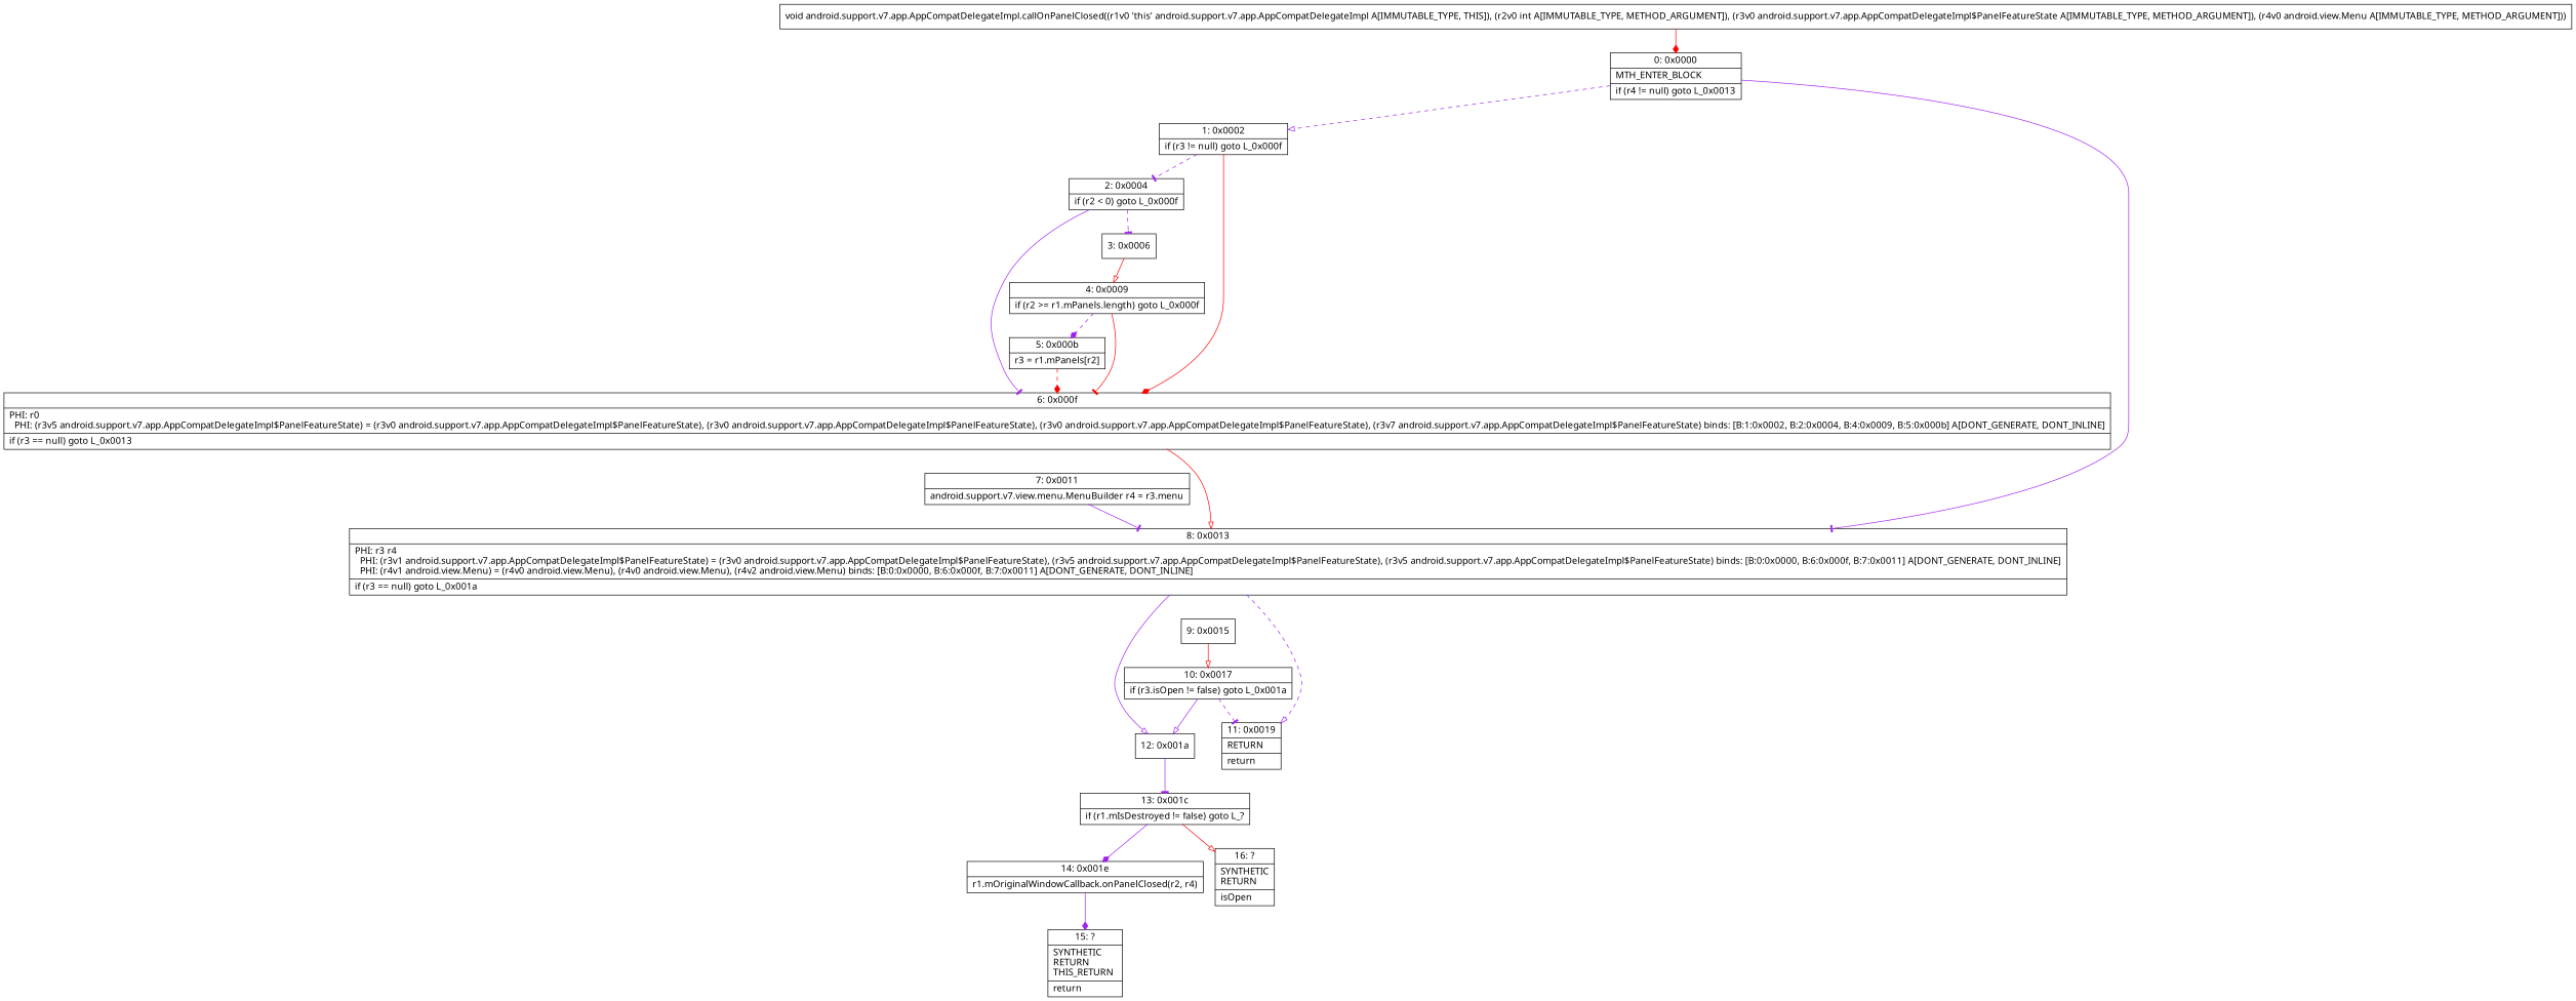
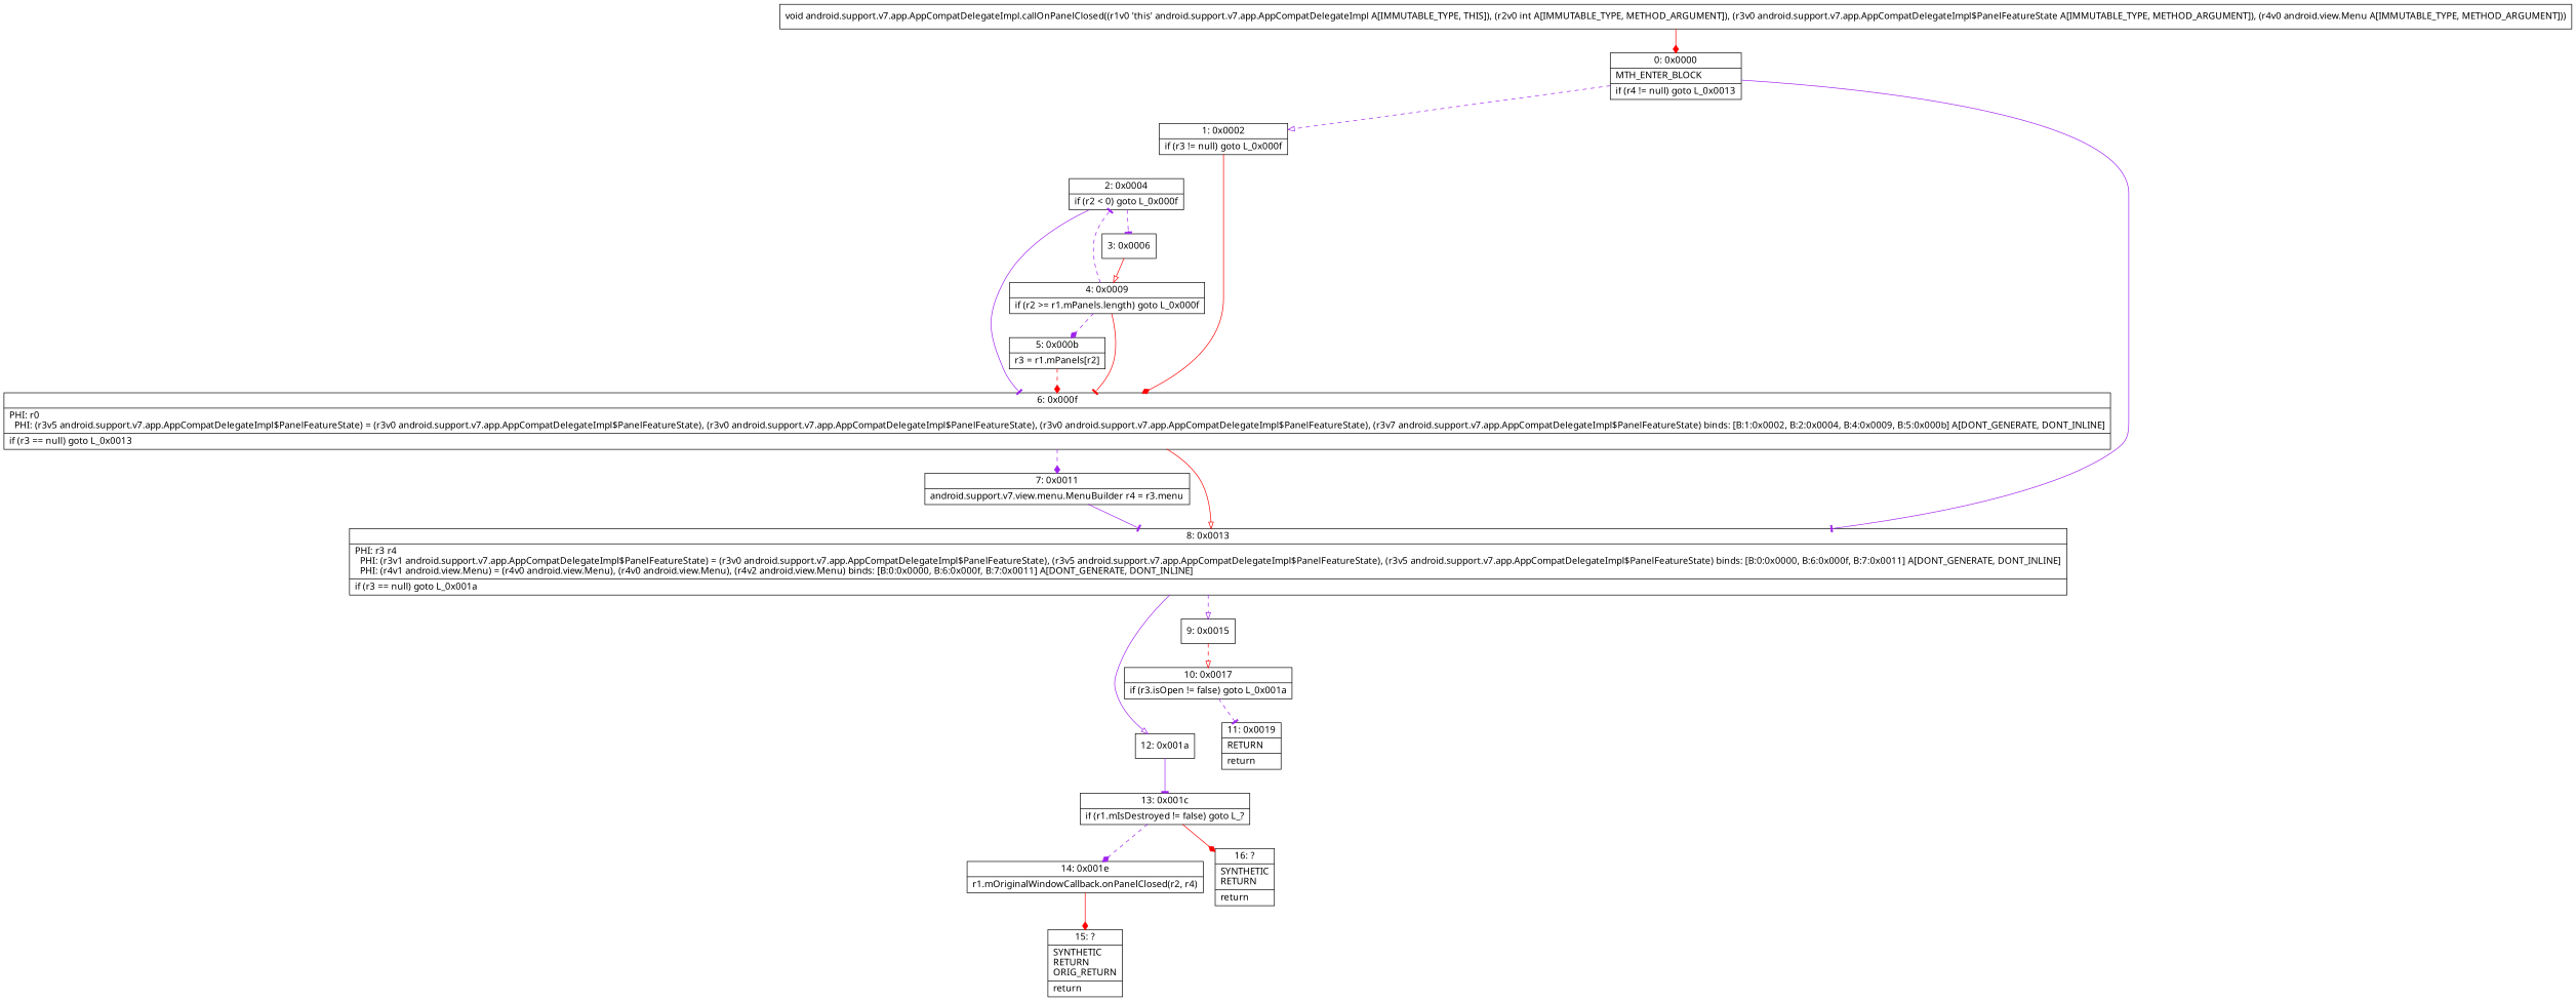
  digraph {
    fontname="Noto Sans"
    node [fontname="Noto Sans" shape=record]
    edge [arrowhead=onormal color=purple fontname="Noto Sans"]
    n1 [label="{0\:\ 0x0000|MTH_ENTER_BLOCK\l|if (r4 != null) goto L_0x0013\l}"]
    n2 [label="{1\:\ 0x0002|if (r3 != null) goto L_0x000f\l}"]
    n3 [label="{8\:\ 0x0013|PHI: r3 r4 \l  PHI: (r3v1 android.support.v7.app.AppCompatDelegateImpl$PanelFeatureState) = (r3v0 android.support.v7.app.AppCompatDelegateImpl$PanelFeatureState), (r3v5 android.support.v7.app.AppCompatDelegateImpl$PanelFeatureState), (r3v5 android.support.v7.app.AppCompatDelegateImpl$PanelFeatureState) binds: [B:0:0x0000, B:6:0x000f, B:7:0x0011] A[DONT_GENERATE, DONT_INLINE]\l  PHI: (r4v1 android.view.Menu) = (r4v0 android.view.Menu), (r4v0 android.view.Menu), (r4v2 android.view.Menu) binds: [B:0:0x0000, B:6:0x000f, B:7:0x0011] A[DONT_GENERATE, DONT_INLINE]\l|if (r3 == null) goto L_0x001a\l}"]
    n4 [label="{2\:\ 0x0004|if (r2 \< 0) goto L_0x000f\l}"]
    n5 [label="{6\:\ 0x000f|PHI: r0 \l  PHI: (r3v5 android.support.v7.app.AppCompatDelegateImpl$PanelFeatureState) = (r3v0 android.support.v7.app.AppCompatDelegateImpl$PanelFeatureState), (r3v0 android.support.v7.app.AppCompatDelegateImpl$PanelFeatureState), (r3v0 android.support.v7.app.AppCompatDelegateImpl$PanelFeatureState), (r3v7 android.support.v7.app.AppCompatDelegateImpl$PanelFeatureState) binds: [B:1:0x0002, B:2:0x0004, B:4:0x0009, B:5:0x000b] A[DONT_GENERATE, DONT_INLINE]\l|if (r3 == null) goto L_0x0013\l}"]
    n6 [label="{9\:\ 0x0015}"]
    n7 [label="{12\:\ 0x001a}"]
    n8 [label="{3\:\ 0x0006}"]
    n9 [label="{7\:\ 0x0011|android.support.v7.view.menu.MenuBuilder r4 = r3.menu\l}"]
    n10 [label="{4\:\ 0x0009|if (r2 \>= r1.mPanels.length) goto L_0x000f\l}"]
    n11 [label="{5\:\ 0x000b|r3 = r1.mPanels[r2]\l}"]
    n12 [label="{10\:\ 0x0017|if (r3.isOpen != false) goto L_0x001a\l}"]
    n13 [label="{13\:\ 0x001c|if (r1.mIsDestroyed != false) goto L_?\l}"]
    n14 [label="{11\:\ 0x0019|RETURN\l|return\l}"]
    n15 [label="{14\:\ 0x001e|r1.mOriginalWindowCallback.onPanelClosed(r2, r4)\l}"]
-   n16 [label="{16\:\ ?|SYNTHETIC\lRETURN\l|isOpen\l}"]
-   n17 [label="{15\:\ ?|SYNTHETIC\lRETURN\lTHIS_RETURN\l|return\l}"]
+   n16 [label="{16\:\ ?|SYNTHETIC\lRETURN\l|return\l}"]
+   n17 [label="{15\:\ ?|SYNTHETIC\lRETURN\lORIG_RETURN\l|return\l}"]
    n18 [label="{void android.support.v7.app.AppCompatDelegateImpl.callOnPanelClosed((r1v0 'this' android.support.v7.app.AppCompatDelegateImpl A[IMMUTABLE_TYPE, THIS]), (r2v0 int A[IMMUTABLE_TYPE, METHOD_ARGUMENT]), (r3v0 android.support.v7.app.AppCompatDelegateImpl$PanelFeatureState A[IMMUTABLE_TYPE, METHOD_ARGUMENT]), (r4v0 android.view.Menu A[IMMUTABLE_TYPE, METHOD_ARGUMENT])) }"]
    n1 -> n2 [style=dashed]
    n1 -> n3 [arrowhead=tee]
-   n2 -> n4 [arrowhead=tee style=dashed]
+   n10 -> n4 [arrowhead=tee style=dashed]
    n2 -> n5 [arrowhead=diamond color=red]
-   n3 -> n14 [style=dashed]
+   n3 -> n6 [style=dashed]
    n3 -> n7
    n4 -> n5 [arrowhead=tee]
    n4 -> n8 [arrowhead=tee style=dashed]
    n5 -> n3 [color=red]
-   n6 -> n12 [color=red]
+   n5 -> n9 [arrowhead=diamond style=dashed]
+   n6 -> n12 [color=red style=dashed]
    n7 -> n13 [arrowhead=tee]
    n8 -> n10 [color=red]
    n9 -> n3 [arrowhead=tee]
    n10 -> n5 [arrowhead=tee color=red]
    n10 -> n11 [arrowhead=diamond style=dashed]
    n11 -> n5 [arrowhead=diamond color=red style=dashed]
-   n12 -> n7
    n12 -> n14 [arrowhead=tee style=dashed]
-   n13 -> n15 [arrowhead=diamond style=solid]
-   n13 -> n16 [color=red]
-   n15 -> n17 [arrowhead=diamond]
+   n13 -> n15 [arrowhead=diamond style=dashed]
+   n13 -> n16 [arrowhead=diamond color=red]
+   n15 -> n17 [arrowhead=diamond color=red]
    n18 -> n1 [arrowhead=diamond color=red]
  }
